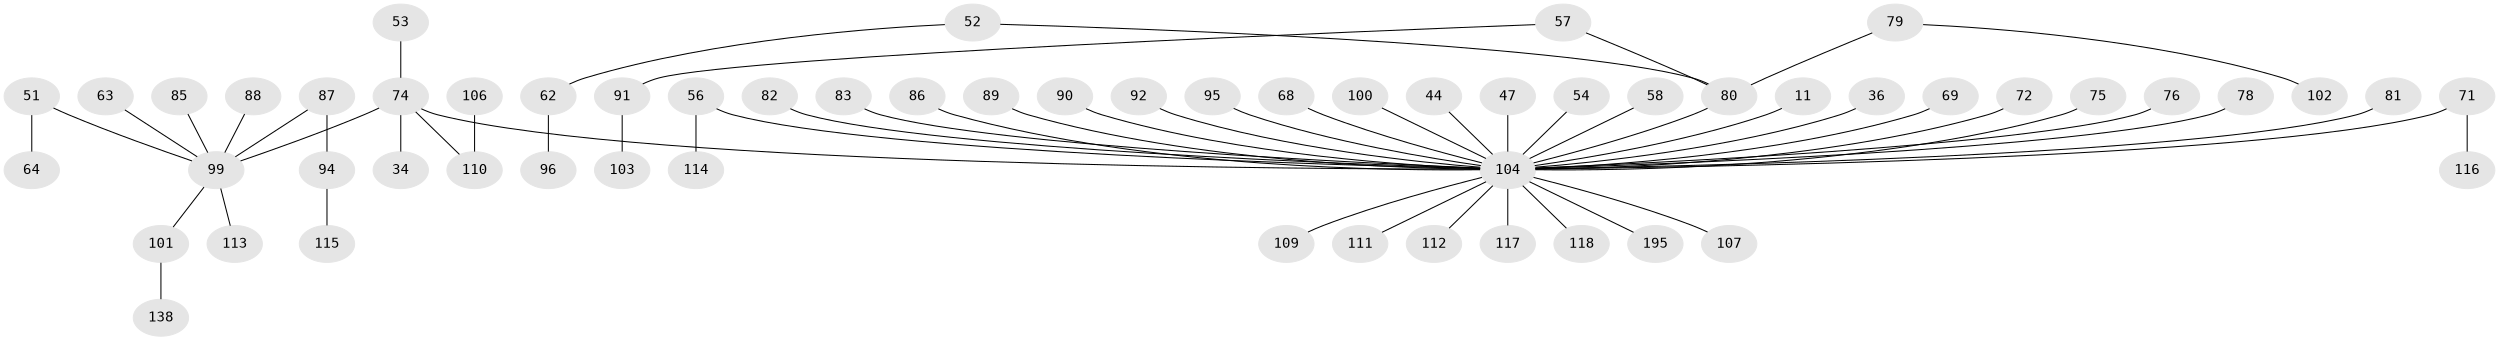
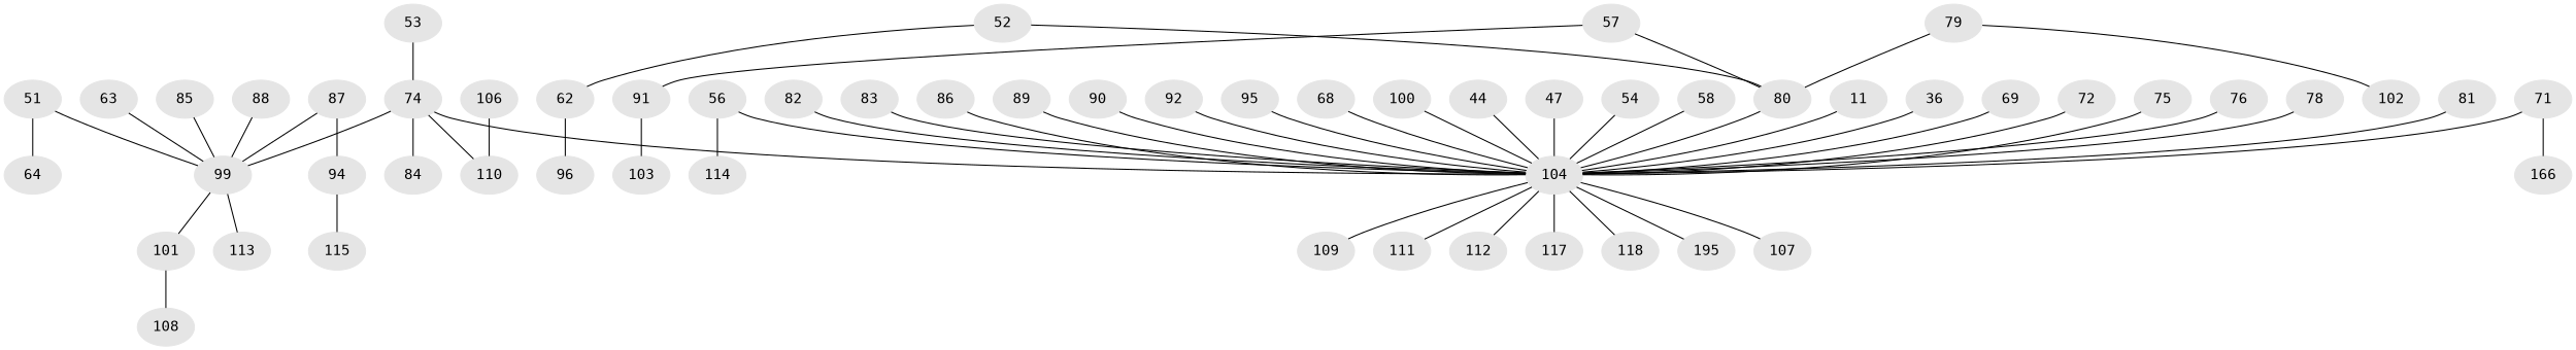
  graph {
    fontname="DejaVu Sans Mono"
    node [color=gray90 fontname="DejaVu Sans Mono" style=filled]
    edge [fontname="DejaVu Sans Mono"]
    104 [super="+45+65+77+23+28+31+41"]
    n2 [label=195]
    107
    109
    111
    112
    117
    118
    44
    47
    51
    64
    99 [super="+29+60+42"]
    101
    113
    52
    62
    80 [super="+14+10+17+43"]
    96
    74 [super="+16"]
-   84 [label=34]
+   84
    110 [super="+97"]
    53
    54
    56
    114
    57
    91
    103
    58
    n31 [label=11]
    63
    n33 [label=36]
    69
    71
-   116
+   116 [label=166]
    72
    75
    76
    78
    79
    102
    81
    82
    83
    85
    86
    87
    94
    115
    88
    89
    90
    92
    95
    n56 [label=68]
-   108 [label=138]
+   108
    100
    106
    104 -- n2
    104 -- 107
    104 -- 109
    104 -- 111
    104 -- 112
    104 -- 117
    104 -- 118
    44 -- 104
    47 -- 104
    51 -- 64
    51 -- 99
    99 -- 101
    99 -- 113
    101 -- 108
    52 -- 62
    52 -- 80
    62 -- 96
    80 -- 104
    74 -- 104
    74 -- 99
    74 -- 84
    74 -- 110
    53 -- 74
    54 -- 104
    56 -- 104
    56 -- 114
    57 -- 80
    57 -- 91
    91 -- 103
    58 -- 104
    n31 -- 104
    63 -- 99
    n33 -- 104
    69 -- 104
    71 -- 104
    71 -- 116
    72 -- 104
    75 -- 104
    76 -- 104
    78 -- 104
    79 -- 80
    79 -- 102
    81 -- 104
    82 -- 104
    83 -- 104
    85 -- 99
    86 -- 104
    87 -- 99
    87 -- 94
    94 -- 115
    88 -- 99
    89 -- 104
    90 -- 104
    92 -- 104
    95 -- 104
    n56 -- 104
    100 -- 104
    106 -- 110
  }
